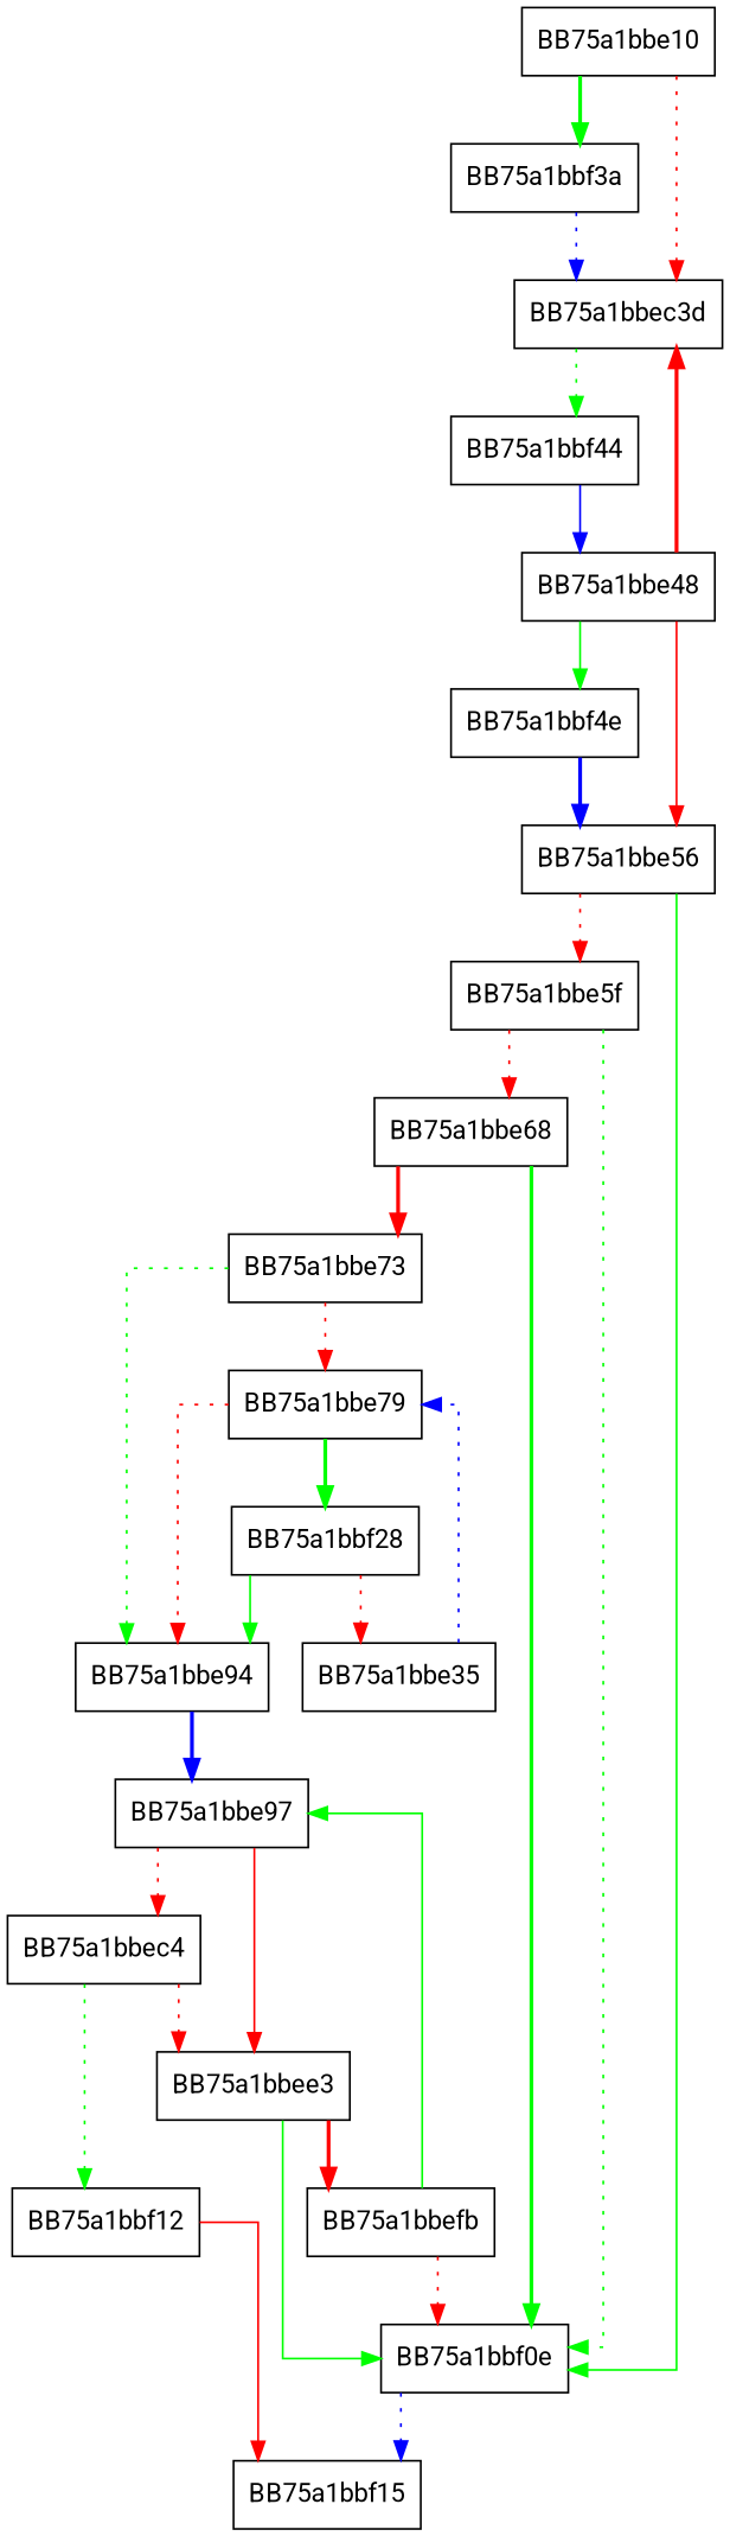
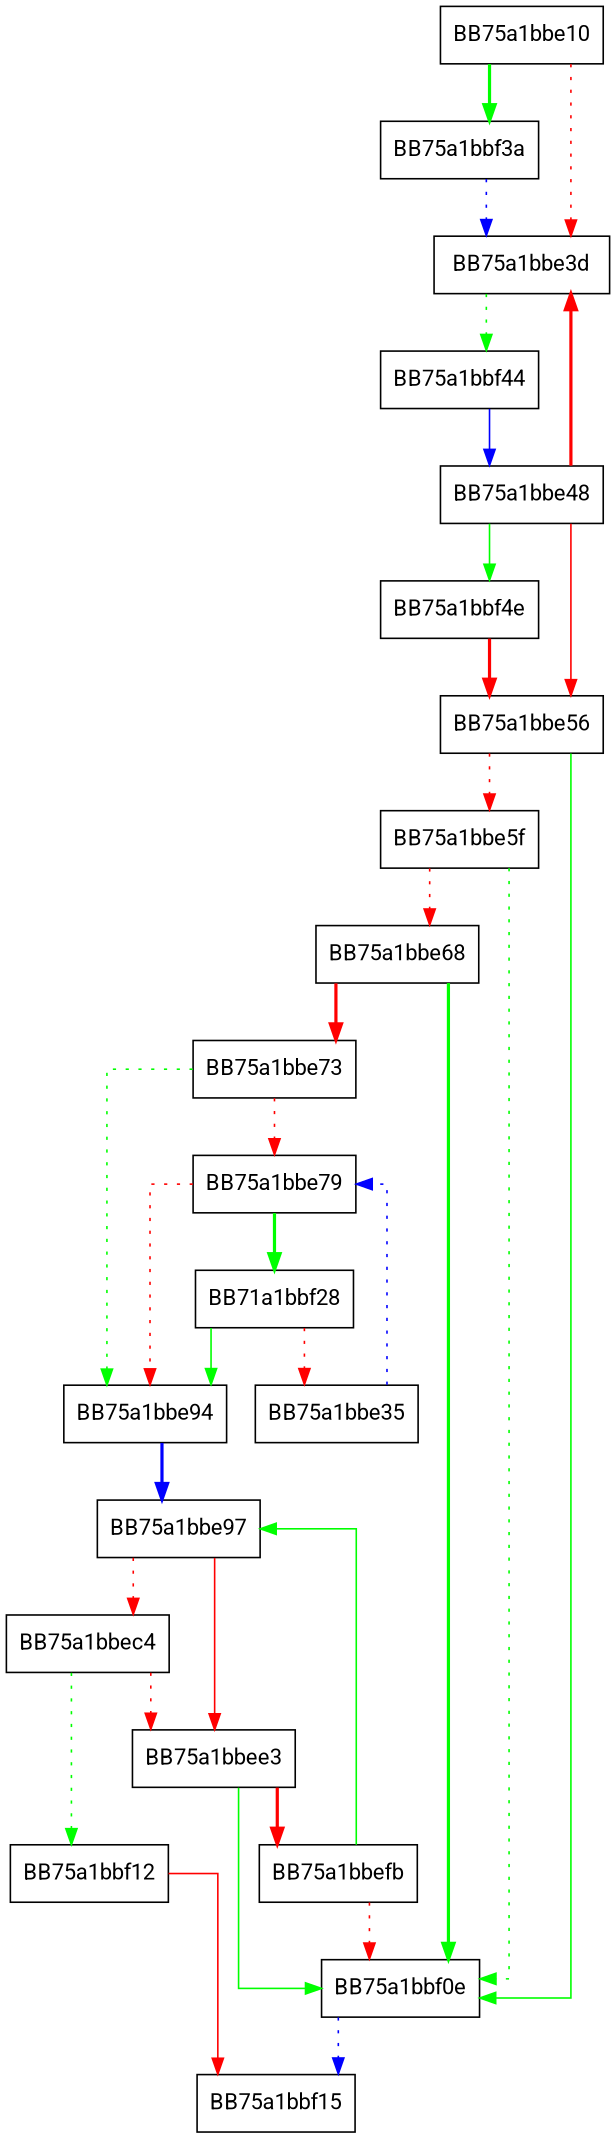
  digraph {
    fontname=Roboto
    splines=ortho
    node [fontname=Roboto shape=box]
    edge [color=red fontname=Roboto style=dotted]
    BB75a1bbe10
    BB75a1bbf3a
-   BB75a1bbe3d [label=BB75a1bbec3d]
+   BB75a1bbe3d
    BB75a1bbf44
    BB75a1bbe48
    BB75a1bbf4e
    BB75a1bbe56
    BB75a1bbf0e
    BB75a1bbe5f
    BB75a1bbf15
    BB75a1bbe68
    BB75a1bbe73
    BB75a1bbe94
    BB75a1bbe79
    BB75a1bbe97
-   BB75a1bbf28
+   BB75a1bbf28 [label=BB71a1bbf28]
    BB75a1bbee3
    BB75a1bbec4
    n19 [label=BB75a1bbe35]
    BB75a1bbefb
    BB75a1bbf12
    BB75a1bbe10 -> BB75a1bbf3a [color=green style=bold]
    BB75a1bbe10 -> BB75a1bbe3d
    BB75a1bbf3a -> BB75a1bbe3d [color=blue]
    BB75a1bbe3d -> BB75a1bbf44 [color=green]
    BB75a1bbf44 -> BB75a1bbe48 [color=blue style=solid]
    BB75a1bbe48 -> BB75a1bbe3d [style=bold]
    BB75a1bbe48 -> BB75a1bbf4e [color=green style=solid]
    BB75a1bbe48 -> BB75a1bbe56 [style=solid]
-   BB75a1bbf4e -> BB75a1bbe56 [color=blue style=bold]
+   BB75a1bbf4e -> BB75a1bbe56 [style=bold]
    BB75a1bbe56 -> BB75a1bbf0e [color=green style=solid]
    BB75a1bbe56 -> BB75a1bbe5f
    BB75a1bbf0e -> BB75a1bbf15 [color=blue]
    BB75a1bbe5f -> BB75a1bbf0e [color=green]
    BB75a1bbe5f -> BB75a1bbe68
    BB75a1bbe68 -> BB75a1bbf0e [color=green style=bold]
    BB75a1bbe68 -> BB75a1bbe73 [style=bold]
    BB75a1bbe73 -> BB75a1bbe94 [color=green]
    BB75a1bbe73 -> BB75a1bbe79
    BB75a1bbe94 -> BB75a1bbe97 [color=blue style=bold]
    BB75a1bbe79 -> BB75a1bbe94
    BB75a1bbe79 -> BB75a1bbf28 [color=green style=bold]
    BB75a1bbe97 -> BB75a1bbee3 [style=solid]
    BB75a1bbe97 -> BB75a1bbec4
    BB75a1bbf28 -> BB75a1bbe94 [color=green style=solid]
    BB75a1bbf28 -> n19
    BB75a1bbee3 -> BB75a1bbf0e [color=green style=solid]
    BB75a1bbee3 -> BB75a1bbefb [style=bold]
    BB75a1bbec4 -> BB75a1bbee3
    BB75a1bbec4 -> BB75a1bbf12 [color=green]
    n19 -> BB75a1bbe79 [color=blue]
    BB75a1bbefb -> BB75a1bbf0e
    BB75a1bbefb -> BB75a1bbe97 [color=green style=solid]
    BB75a1bbf12 -> BB75a1bbf15 [style=solid]
  }
